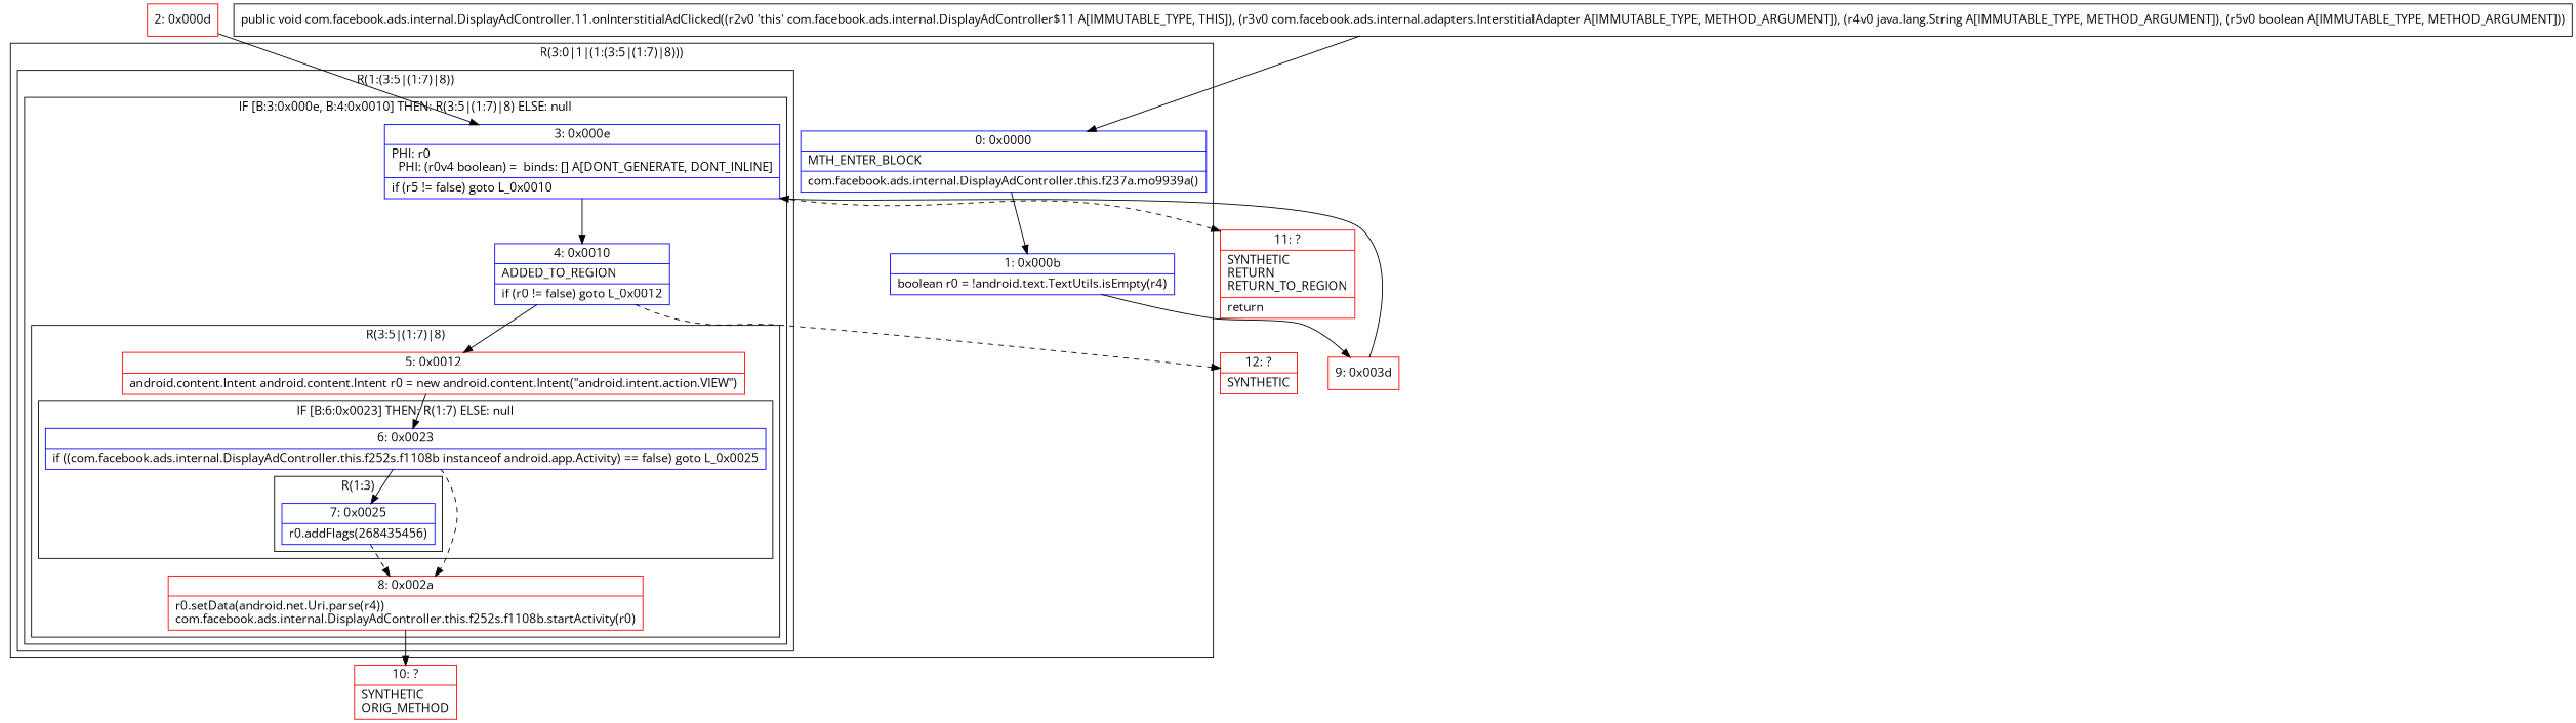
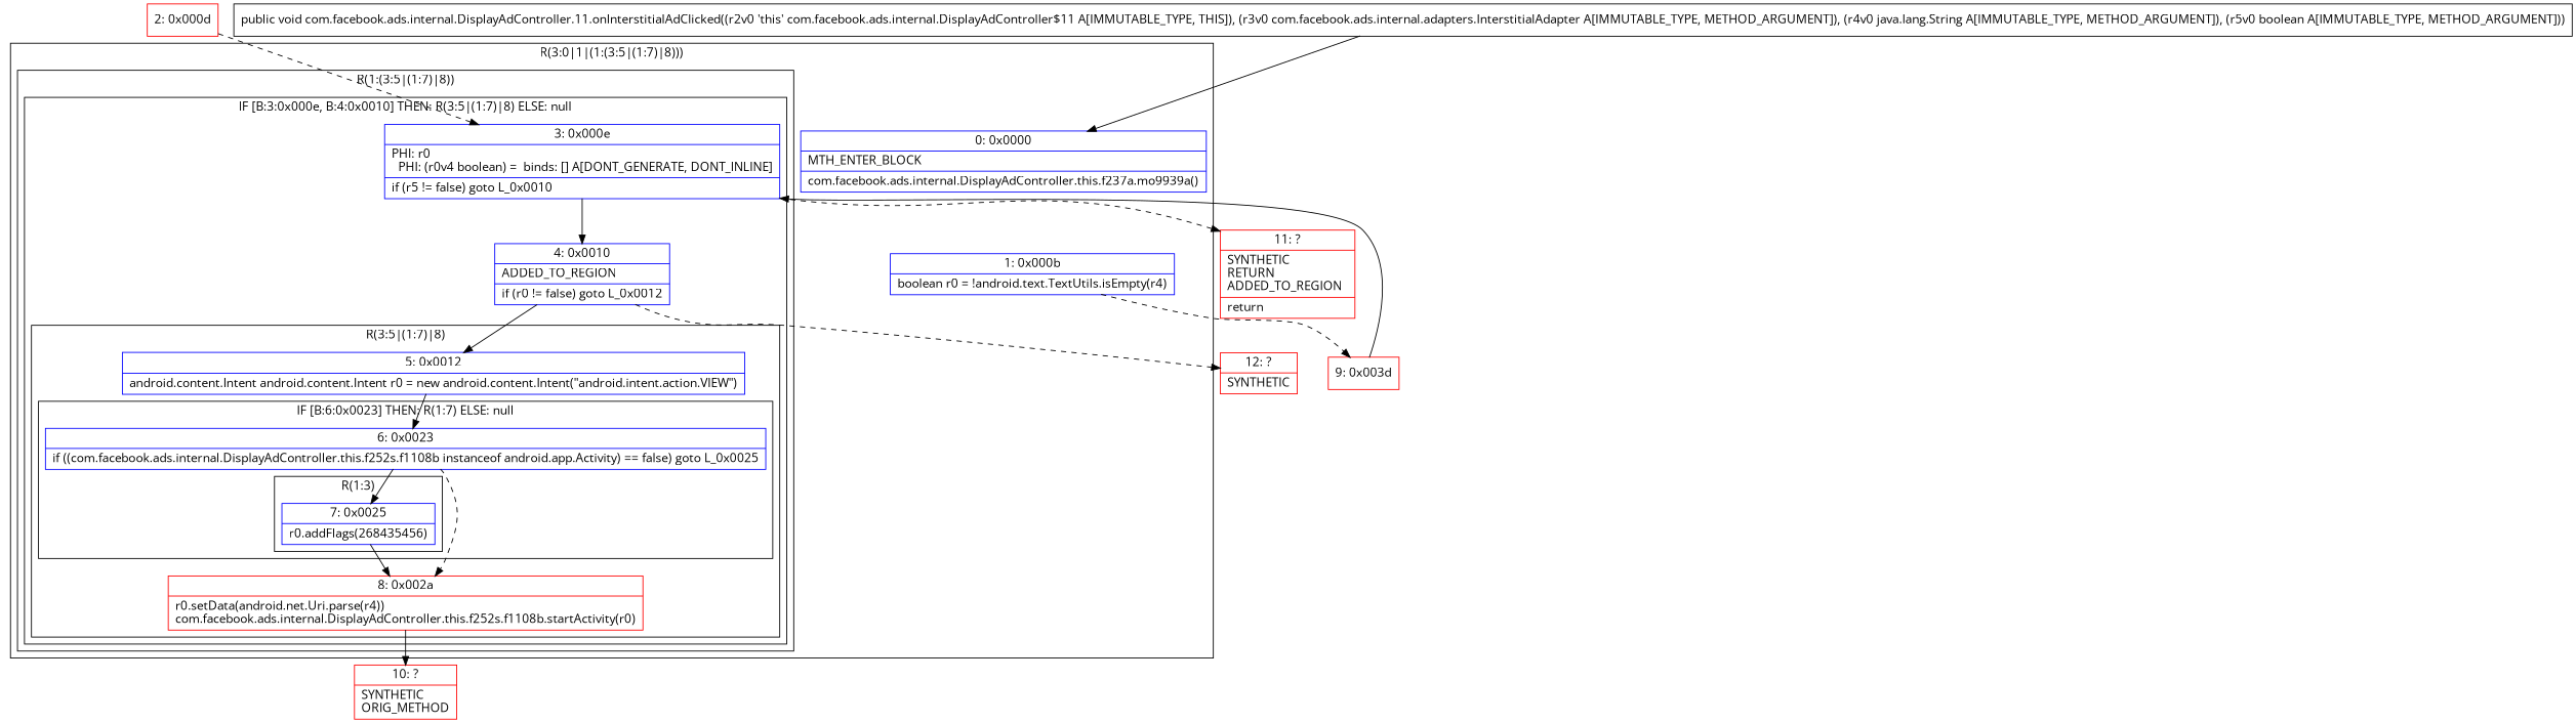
  digraph {
    fontname="Open Sans"
    node [color=blue fontname="Open Sans" shape=record]
    edge [fontname="Open Sans"]
    n1 [label="{7\:\ 0x0025|r0.addFlags(268435456)\l}"]
    n2 [label="{6\:\ 0x0023|if ((com.facebook.ads.internal.DisplayAdController.this.f252s.f1108b instanceof android.app.Activity) == false) goto L_0x0025\l}"]
-   n3 [color=red label="{5\:\ 0x0012|android.content.Intent android.content.Intent r0 = new android.content.Intent(\"android.intent.action.VIEW\")\l}"]
+   n3 [label="{5\:\ 0x0012|android.content.Intent android.content.Intent r0 = new android.content.Intent(\"android.intent.action.VIEW\")\l}"]
    n4 [color=red label="{8\:\ 0x002a|r0.setData(android.net.Uri.parse(r4))\lcom.facebook.ads.internal.DisplayAdController.this.f252s.f1108b.startActivity(r0)\l}"]
    n5 [label="{3\:\ 0x000e|PHI: r0 \l  PHI: (r0v4 boolean) =  binds: [] A[DONT_GENERATE, DONT_INLINE]\l|if (r5 != false) goto L_0x0010\l}"]
    n6 [label="{4\:\ 0x0010|ADDED_TO_REGION\l|if (r0 != false) goto L_0x0012\l}"]
    n7 [label="{0\:\ 0x0000|MTH_ENTER_BLOCK\l|com.facebook.ads.internal.DisplayAdController.this.f237a.mo9939a()\l}"]
    n8 [label="{1\:\ 0x000b|boolean r0 = !android.text.TextUtils.isEmpty(r4)\l}"]
    n9 [color=red label="{10\:\ ?|SYNTHETIC\lORIG_METHOD\l}"]
-   n10 [color=red label="{11\:\ ?|SYNTHETIC\lRETURN\lRETURN_TO_REGION\l|return\l}"]
+   n10 [color=red label="{11\:\ ?|SYNTHETIC\lRETURN\lADDED_TO_REGION\l|return\l}"]
    n11 [color=red label="{12\:\ ?|SYNTHETIC\l}"]
    n12 [color=red label="{9\:\ 0x003d}"]
    n13 [color=red label="{2\:\ 0x000d}"]
    n14 [label="{public void com.facebook.ads.internal.DisplayAdController.11.onInterstitialAdClicked((r2v0 'this' com.facebook.ads.internal.DisplayAdController$11 A[IMMUTABLE_TYPE, THIS]), (r3v0 com.facebook.ads.internal.adapters.InterstitialAdapter A[IMMUTABLE_TYPE, METHOD_ARGUMENT]), (r4v0 java.lang.String A[IMMUTABLE_TYPE, METHOD_ARGUMENT]), (r5v0 boolean A[IMMUTABLE_TYPE, METHOD_ARGUMENT])) }" color=""]
    subgraph cluster_1 {
      label="R(3:0|1|(1:(3:5|(1:7)|8)))"
      n7
      n8
      subgraph cluster_2 {
        label="R(1:(3:5|(1:7)|8))"
        subgraph cluster_3 {
          label="IF [B:3:0x000e, B:4:0x0010] THEN: R(3:5|(1:7)|8) ELSE: null"
          n5
          n6
          subgraph cluster_4 {
            label="R(3:5|(1:7)|8)"
            n3
            n4
            subgraph cluster_5 {
              label="IF [B:6:0x0023] THEN: R(1:7) ELSE: null"
              n2
              subgraph cluster_6 {
                label="R(1:3)"
                n1
              }
            }
          }
        }
      }
    }
-   n1 -> n4 [style=dashed]
+   n1 -> n4
    n2 -> n1
    n2 -> n4 [style=dashed]
    n3 -> n2
    n4 -> n9
    n5 -> n6
    n5 -> n10 [style=dashed]
    n6 -> n3
    n6 -> n11 [style=dashed]
-   n7 -> n8
-   n8 -> n12
+   n8 -> n12 [style=dashed]
    n12 -> n5
-   n13 -> n5
+   n13 -> n5 [style=dashed]
    n14 -> n7
  }
